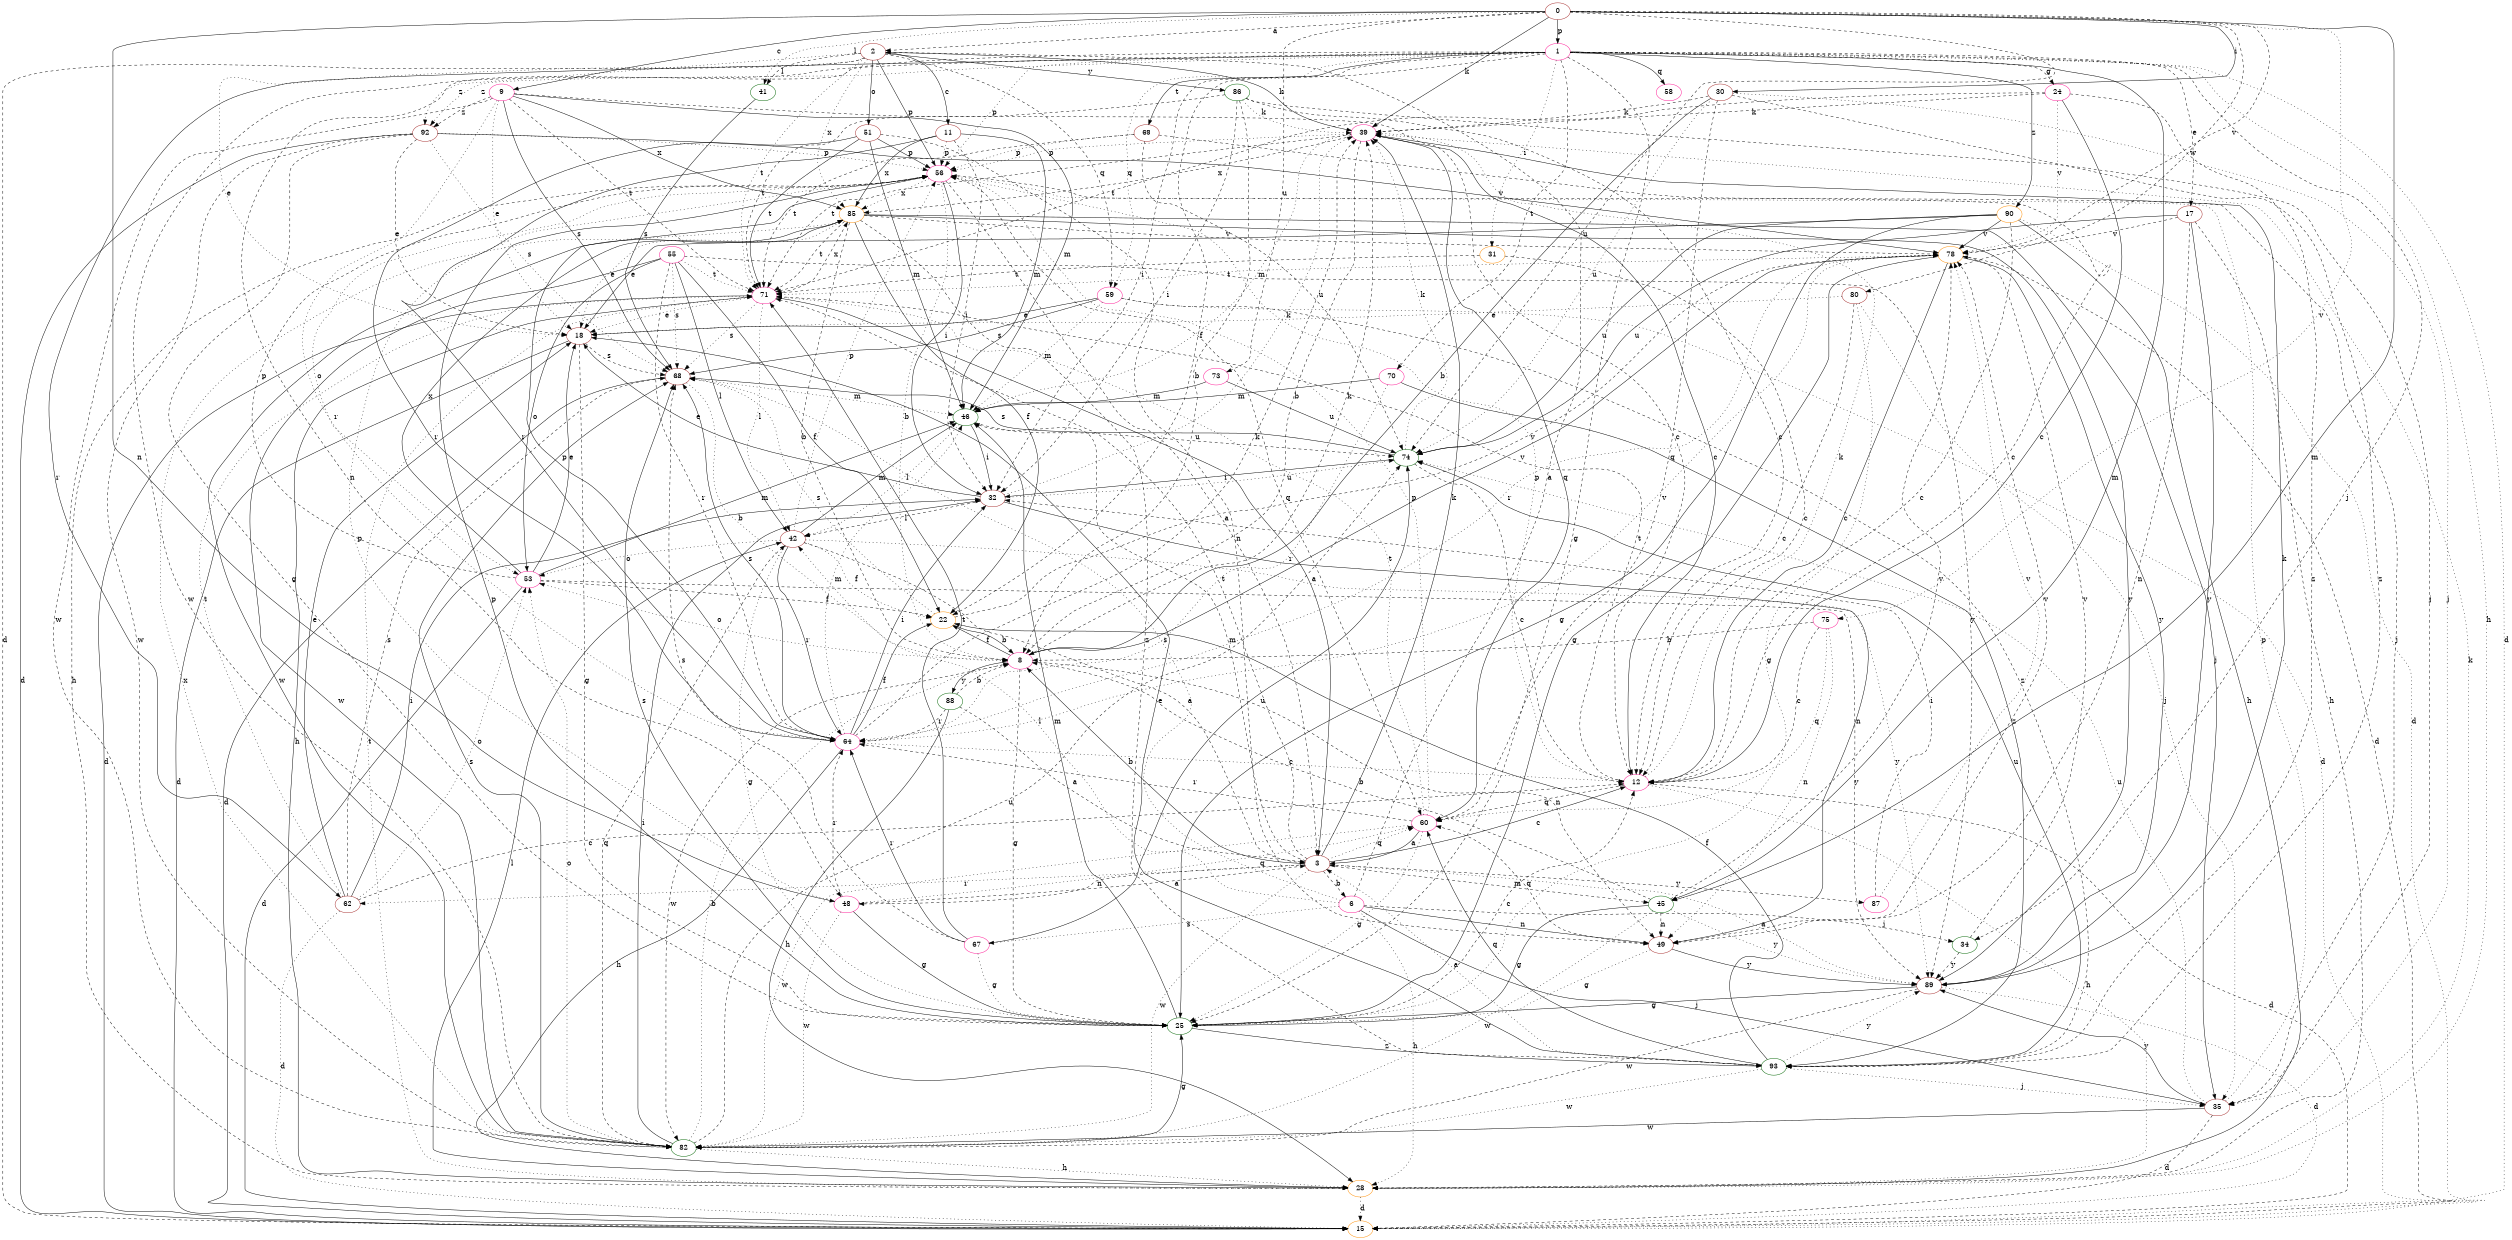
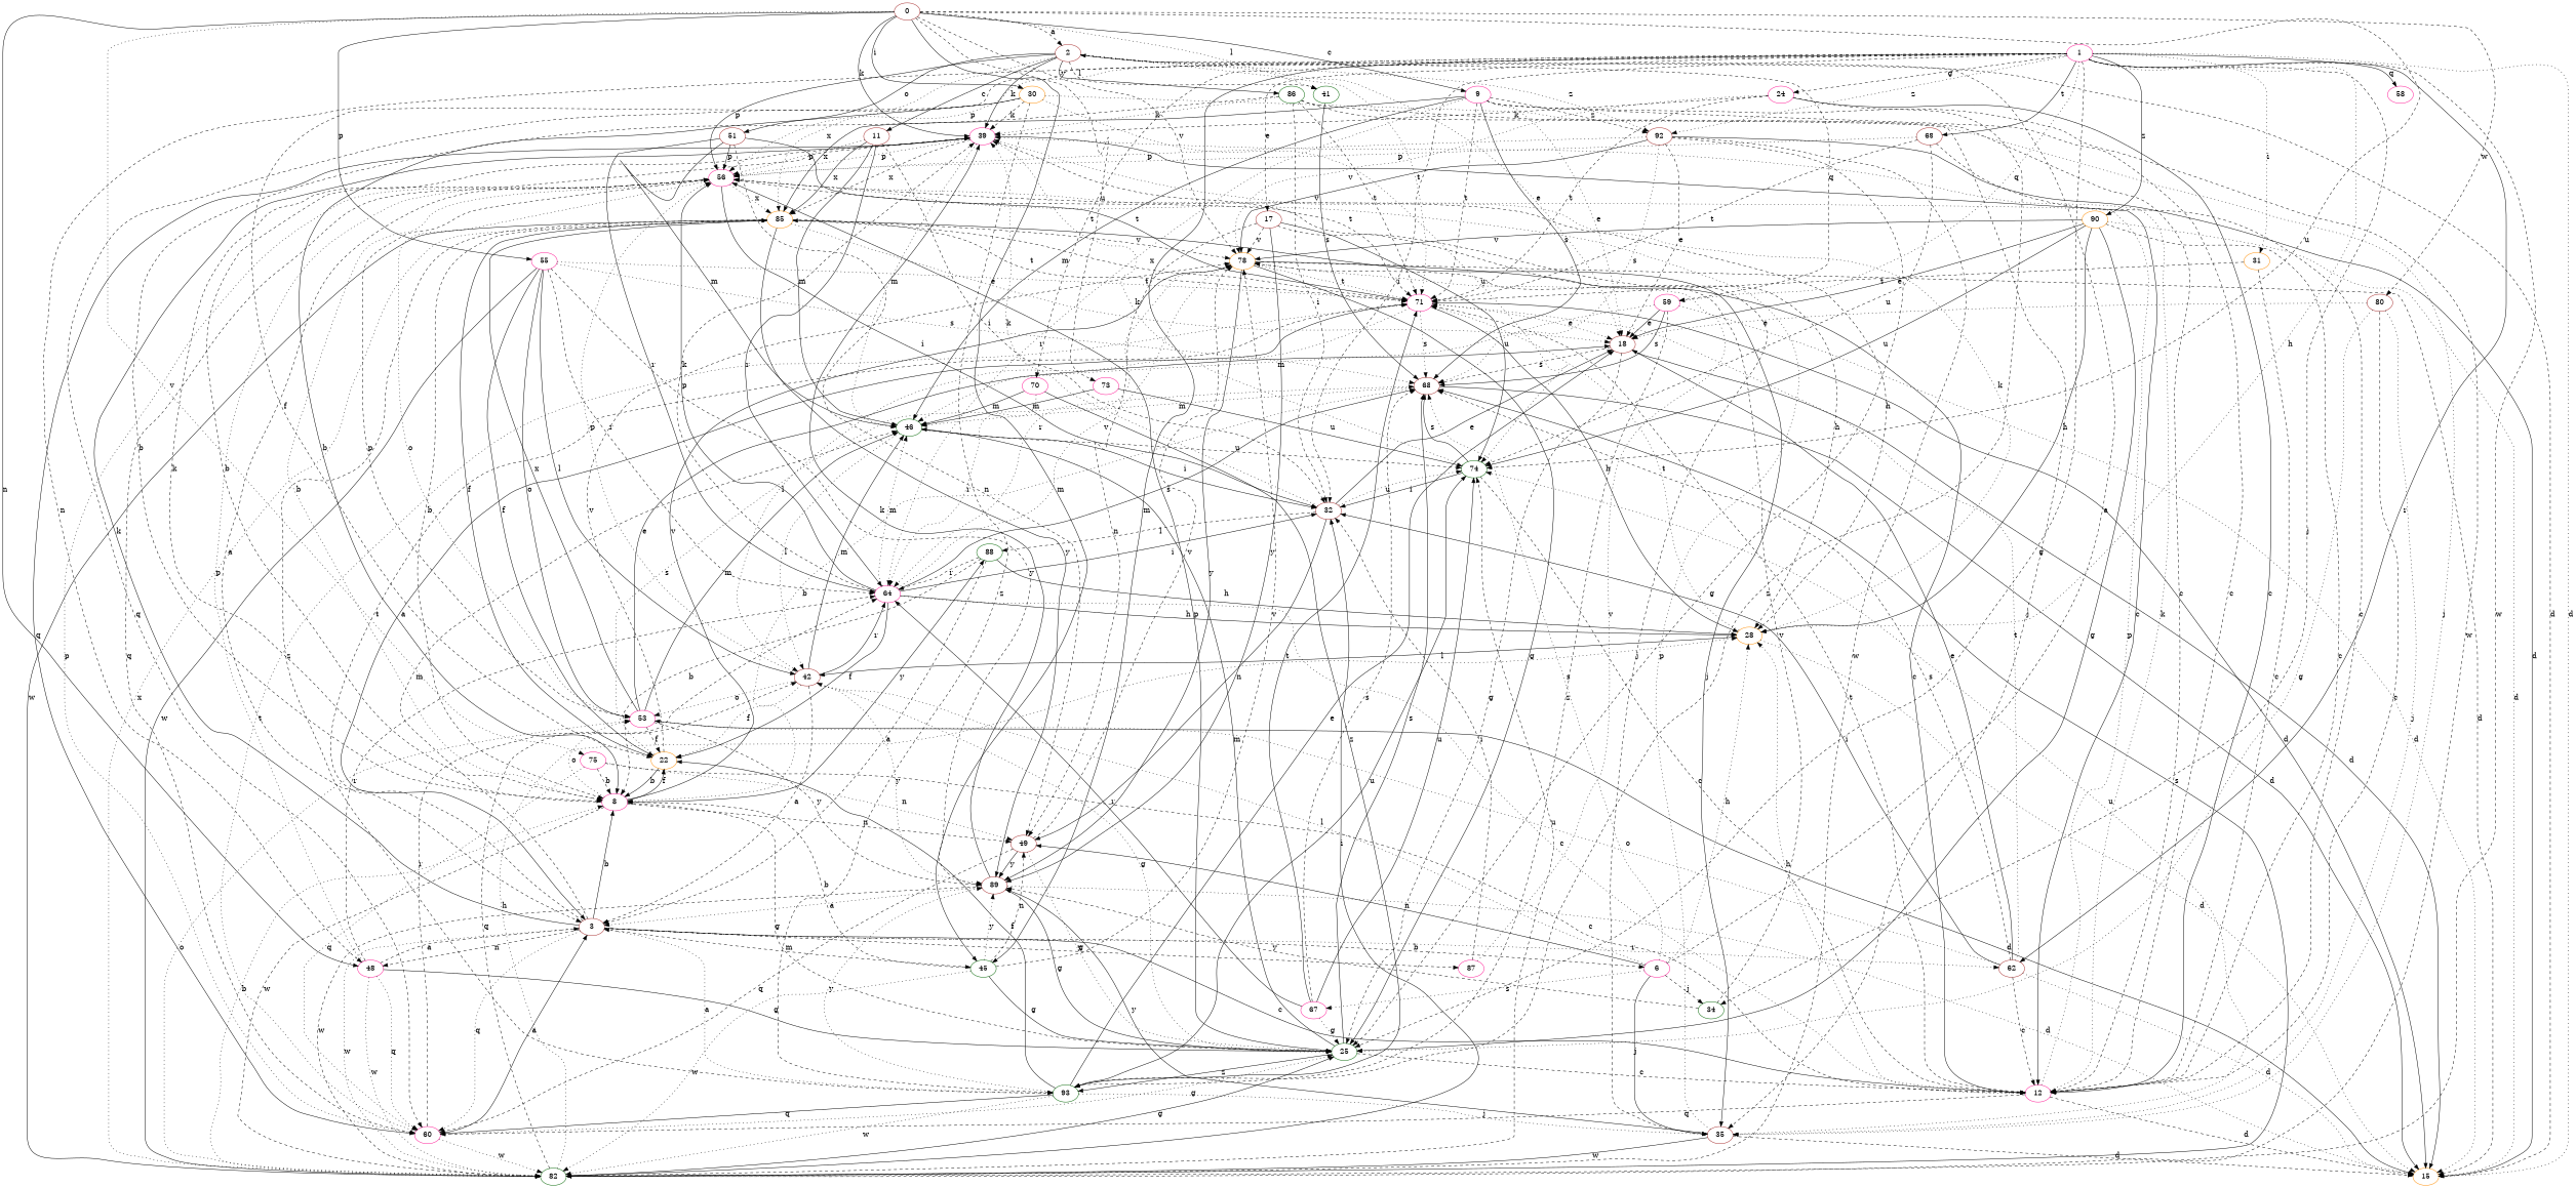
  strict digraph {
    node [color=deeppink]
    edge [style=solid]
    0 [color=brown]
    2 [color=brown]
    9
-   30 [color=brown]
+   30 [color=darkorange]
    39
    41 [color=darkgreen]
    45 [color=darkgreen]
    48
    55
    73
    74 [color=darkgreen]
    75
    78 [color=darkorange]
    80 [color=brown]
    15 [color=darkorange]
    56
    59
    92 [color=brown]
    11 [color=brown]
    18 [color=brown]
    51 [color=brown]
    71
    85 [color=darkorange]
    86 [color=darkgreen]
    82 [color=darkgreen]
    12
    46 [color=darkgreen]
    68 [color=brown]
    64
    8
    60
    35 [color=brown]
    93 [color=darkgreen]
    25 [color=darkgreen]
    49 [color=brown]
    89 [color=brown]
    3 [color=brown]
    22 [color=darkorange]
    42 [color=brown]
    53
    32 [color=brown]
    1
    17 [color=brown]
    24
    28 [color=darkorange]
    31 [color=darkorange]
    34 [color=darkgreen]
    58
    62 [color=brown]
    69 [color=brown]
    70
    90 [color=darkorange]
    6
    87
    67
    88 [color=darkgreen]
    0 -> 2 [label=a style=dashed]
    0 -> 9 [label=c]
    0 -> 30 [label=i]
    0 -> 39 [label=k]
    0 -> 41 [label=l style=dotted]
    0 -> 45 [label=m]
    0 -> 48 [label=n]
-   0 -> 1 [label=p]
+   0 -> 55 [label=p]
    0 -> 73 [label=u style=dashed]
    0 -> 74 [label=u style=dashed]
    0 -> 75 [label=v style=dotted]
    0 -> 78 [label=v style=dashed]
    0 -> 80 [label=w style=dashed]
    2 -> 39 [label=k]
    2 -> 41 [label=l style=dashed]
    2 -> 15 [label=d style=dashed]
    2 -> 56 [label=p]
    2 -> 59 [label=q style=dashed]
    2 -> 92 [label=z style=dotted]
    2 -> 11 [label=c]
    2 -> 18 [label=e style=dotted]
    2 -> 51 [label=o]
    2 -> 71 [label=t style=dotted]
    2 -> 85 [label=x style=dotted]
    2 -> 86 [label=y]
    9 -> 92 [label=z style=dashed]
    9 -> 18 [label=e style=dotted]
    9 -> 71 [label=t style=dashed]
    9 -> 85 [label=x]
    9 -> 82 [label=w style=dashed]
    9 -> 12 [label=c style=dashed]
    9 -> 46 [label=m]
    9 -> 68 [label=s]
    9 -> 64 [label=r style=dotted]
    30 -> 39 [label=k style=dashed]
    30 -> 74 [label=u style=dotted]
    30 -> 8 [label=b]
    30 -> 60 [label=q style=dashed]
    30 -> 35 [label=j style=dotted]
    30 -> 93 [label=z style=dashed]
    39 -> 56 [label=p style=dotted]
    39 -> 71 [label=t style=dashed]
    39 -> 85 [label=x style=dashed]
    39 -> 12 [label=c]
    39 -> 46 [label=m style=dotted]
    39 -> 8 [label=b style=dashed]
    39 -> 60 [label=q]
    41 -> 68 [label=s]
    45 -> 78 [label=v style=dashed]
    45 -> 82 [label=w style=dotted]
    45 -> 8 [label=b style=dashed]
    45 -> 25 [label=g]
    45 -> 49 [label=n style=dashed]
    45 -> 89 [label=y style=dotted]
    48 -> 56 [label=p style=dotted]
    48 -> 82 [label=w style=dotted]
    48 -> 64 [label=r style=dashed]
    48 -> 60 [label=q style=dotted]
    48 -> 25 [label=g]
    48 -> 3 [label=a style=dashed]
    55 -> 71 [label=t style=dotted]
    55 -> 82 [label=w]
    55 -> 68 [label=s style=dotted]
    55 -> 64 [label=r style=dashed]
    55 -> 89 [label=y style=dashed]
    55 -> 22 [label=f]
    55 -> 42 [label=l]
    55 -> 53 [label=o]
    73 -> 74 [label=u]
    73 -> 46 [label=m]
    74 -> 39 [label=k style=dotted]
    74 -> 12 [label=c style=dashed]
    74 -> 68 [label=s]
    74 -> 32 [label=i]
    75 -> 12 [label=c style=dashed]
    75 -> 8 [label=b style=dashed]
    75 -> 60 [label=q style=dotted]
    75 -> 49 [label=n style=dotted]
    78 -> 15 [label=d style=dashed]
    78 -> 71 [label=t style=dotted]
    78 -> 12 [label=c]
    78 -> 64 [label=r style=dotted]
    78 -> 25 [label=g]
    78 -> 89 [label=y]
    80 -> 18 [label=e style=dotted]
    80 -> 12 [label=c style=dashed]
    80 -> 35 [label=j style=dotted]
    80 -> 25 [label=g style=dotted]
    56 -> 85 [label=x style=dotted]
    56 -> 8 [label=b style=dotted]
    56 -> 60 [label=q style=dashed]
    56 -> 35 [label=j style=dashed]
    56 -> 3 [label=a style=dashed]
    56 -> 53 [label=o style=dotted]
    56 -> 32 [label=i]
    56 -> 28 [label=h style=dashed]
    59 -> 15 [label=d style=dotted]
    59 -> 18 [label=e]
    59 -> 46 [label=m style=dotted]
    59 -> 68 [label=s]
    59 -> 93 [label=z style=dashed]
    92 -> 78 [label=v]
    92 -> 15 [label=d]
    92 -> 56 [label=p style=dotted]
    92 -> 18 [label=e style=dashed]
    92 -> 82 [label=w style=dashed]
    92 -> 68 [label=s style=dotted]
    92 -> 25 [label=g style=dashed]
    11 -> 56 [label=p style=dotted]
    11 -> 85 [label=x]
    11 -> 46 [label=m]
    11 -> 64 [label=r]
    11 -> 32 [label=i style=dashed]
    18 -> 15 [label=d]
    18 -> 68 [label=s style=dashed]
    18 -> 25 [label=g style=dashed]
    51 -> 56 [label=p]
    51 -> 71 [label=t]
    51 -> 46 [label=m]
    51 -> 64 [label=r]
    51 -> 49 [label=n style=dashed]
    71 -> 15 [label=d]
    71 -> 18 [label=e style=dotted]
    71 -> 85 [label=x style=dashed]
    71 -> 68 [label=s style=dotted]
    71 -> 3 [label=a]
    71 -> 42 [label=l style=dotted]
    71 -> 28 [label=h]
    85 -> 78 [label=v style=dashed]
    85 -> 18 [label=e style=dotted]
    85 -> 71 [label=t style=dashed]
    85 -> 82 [label=w]
    85 -> 8 [label=b style=dashed]
    85 -> 35 [label=j]
    85 -> 93 [label=z style=dashed]
    85 -> 89 [label=y]
    85 -> 22 [label=f]
    86 -> 39 [label=k style=dotted]
    86 -> 71 [label=t style=dashed]
    86 -> 12 [label=c style=dashed]
    86 -> 8 [label=b style=dashed]
    86 -> 35 [label=j style=dashed]
    86 -> 32 [label=i style=dashed]
    82 -> 74 [label=u style=dashed]
    82 -> 85 [label=x style=dotted]
    82 -> 68 [label=s]
    82 -> 8 [label=b style=dotted]
    82 -> 25 [label=g]
    82 -> 42 [label=q style=dashed]
    82 -> 53 [label=o style=dotted]
    82 -> 32 [label=i]
    82 -> 28 [label=h style=dotted]
    12 -> 39 [label=k style=dotted]
    12 -> 15 [label=d style=dashed]
    12 -> 56 [label=p style=dotted]
    12 -> 71 [label=t style=dashed]
    12 -> 60 [label=q style=dashed]
    12 -> 28 [label=h style=dotted]
    46 -> 74 [label=u style=dashed]
    46 -> 42 [label=l style=dotted]
    46 -> 32 [label=i]
    68 -> 15 [label=d]
    68 -> 46 [label=m style=dotted]
    68 -> 8 [label=b style=dotted]
    64 -> 39 [label=k style=dashed]
    64 -> 78 [label=v style=dotted]
    64 -> 56 [label=p]
    64 -> 12 [label=c style=dotted]
    64 -> 46 [label=m style=dotted]
    64 -> 68 [label=s]
    64 -> 22 [label=f]
    64 -> 32 [label=i]
    64 -> 28 [label=h]
    8 -> 39 [label=k style=dashed]
    8 -> 78 [label=v]
    8 -> 82 [label=w style=dashed]
    8 -> 25 [label=g style=dashed]
    8 -> 49 [label=n style=dashed]
    8 -> 22 [label=f]
    8 -> 53 [label=o style=dotted]
    8 -> 88 [label=y]
    60 -> 56 [label=p style=dotted]
    60 -> 71 [label=t style=dotted]
    60 -> 82 [label=w style=dotted]
    60 -> 64 [label=r style=dashed]
    60 -> 25 [label=g style=dotted]
    60 -> 3 [label=a]
    35 -> 74 [label=u style=dotted]
    35 -> 15 [label=d style=dashed]
    35 -> 56 [label=p style=dotted]
    35 -> 82 [label=w]
    35 -> 89 [label=y]
    93 -> 74 [label=u]
    93 -> 18 [label=e]
    93 -> 82 [label=w style=dotted]
    93 -> 60 [label=q]
    93 -> 35 [label=j style=dotted]
    93 -> 89 [label=y style=dotted]
    93 -> 3 [label=a style=dotted]
    93 -> 22 [label=f]
    25 -> 56 [label=p]
    25 -> 12 [label=c style=dashed]
    25 -> 46 [label=m]
    25 -> 68 [label=s]
    25 -> 93 [label=z]
    49 -> 78 [label=v style=dashed]
    49 -> 60 [label=q style=dashed]
    49 -> 25 [label=g style=dotted]
    49 -> 89 [label=y]
    89 -> 39 [label=k]
    89 -> 15 [label=d style=dotted]
    89 -> 82 [label=w style=dashed]
    89 -> 25 [label=g]
    89 -> 3 [label=a style=dotted]
    3 -> 39 [label=k]
    3 -> 45 [label=m style=dashed]
    3 -> 48 [label=n style=dashed]
    3 -> 71 [label=t style=dashed]
    3 -> 82 [label=w style=dotted]
    3 -> 12 [label=c]
    3 -> 46 [label=m style=dashed]
    3 -> 8 [label=b]
    3 -> 60 [label=q style=dotted]
    3 -> 62 [label=r style=dotted]
    3 -> 6 [label=b style=dashed]
    3 -> 87 [label=y style=dashed]
    22 -> 78 [label=v style=dashed]
    22 -> 68 [label=s style=dotted]
    22 -> 8 [label=b]
    42 -> 56 [label=p style=dotted]
    42 -> 46 [label=m]
    42 -> 64 [label=r]
    42 -> 25 [label=g style=dotted]
    42 -> 89 [label=y style=dotted]
    42 -> 3 [label=a style=dashed]
    42 -> 22 [label=f style=dotted]
    42 -> 53 [label=o style=dotted]
    53 -> 15 [label=d]
    53 -> 56 [label=p style=dashed]
    53 -> 18 [label=e]
    53 -> 85 [label=x]
    53 -> 46 [label=m]
    53 -> 89 [label=y style=dashed]
    53 -> 22 [label=f style=dashed]
    32 -> 39 [label=k style=dotted]
    32 -> 74 [label=u style=dotted]
    32 -> 18 [label=e]
    32 -> 49 [label=n]
-   32 -> 42 [label=l style=dashed]
+   32 -> 88 [label=l style=dashed]
    1 -> 45 [label=m]
    1 -> 48 [label=n style=dashed]
    1 -> 15 [label=d style=dotted]
    1 -> 56 [label=p style=dotted]
    1 -> 59 [label=q style=dotted]
    1 -> 92 [label=z style=dotted]
    1 -> 82 [label=w style=dashed]
    1 -> 25 [label=g style=dashed]
    1 -> 22 [label=f style=dashed]
    1 -> 32 [label=i style=dashed]
    1 -> 17 [label=e style=dashed]
    1 -> 24 [label=g style=dashed]
    1 -> 28 [label=h style=dotted]
    1 -> 31 [label=i style=dotted]
    1 -> 34 [label=j style=dashed]
    1 -> 58 [label=q]
    1 -> 62 [label=r]
    1 -> 69 [label=t]
    1 -> 70 [label=t style=dashed]
    1 -> 90 [label=z]
    17 -> 74 [label=u]
    17 -> 78 [label=v style=dashed]
    17 -> 49 [label=n style=dashed]
    17 -> 89 [label=y]
    17 -> 28 [label=h style=dashed]
    24 -> 39 [label=k style=dashed]
    24 -> 78 [label=v style=dotted]
    24 -> 71 [label=t style=dashed]
    24 -> 12 [label=c]
    24 -> 93 [label=z style=dashed]
    28 -> 39 [label=k style=dotted]
    28 -> 15 [label=d style=dotted]
    28 -> 71 [label=t style=dotted]
    28 -> 42 [label=l]
    31 -> 71 [label=t style=dashed]
    31 -> 12 [label=c style=dashed]
    34 -> 78 [label=v style=dashed]
    34 -> 89 [label=y style=dashed]
    62 -> 15 [label=d style=dotted]
    62 -> 18 [label=e]
    62 -> 71 [label=t style=dotted]
    62 -> 12 [label=c style=dashed]
    62 -> 68 [label=s style=dashed]
    62 -> 53 [label=o style=dotted]
    62 -> 32 [label=i]
    69 -> 74 [label=u style=dashed]
    69 -> 56 [label=p style=dotted]
    69 -> 71 [label=t style=dashed]
    69 -> 12 [label=c style=dashed]
    70 -> 46 [label=m]
    70 -> 64 [label=r style=dotted]
    70 -> 93 [label=z]
    90 -> 74 [label=u]
    90 -> 78 [label=v]
    90 -> 15 [label=d style=dotted]
    90 -> 18 [label=e]
    90 -> 12 [label=c style=dashed]
    90 -> 25 [label=g]
    90 -> 28 [label=h]
    6 -> 2 [label=a style=dashed]
    6 -> 68 [label=s style=dotted]
    6 -> 35 [label=j]
    6 -> 49 [label=n]
    6 -> 42 [label=l style=dotted]
    6 -> 28 [label=h style=dotted]
    6 -> 34 [label=j style=dashed]
    6 -> 67 [label=s style=dotted]
    87 -> 78 [label=v style=dotted]
    87 -> 32 [label=i style=dashed]
    67 -> 74 [label=u]
    67 -> 71 [label=t]
    67 -> 68 [label=s style=dashed]
    67 -> 64 [label=r]
    67 -> 25 [label=g style=dotted]
    88 -> 64 [label=r style=dashed]
    88 -> 8 [label=b style=dashed]
    88 -> 3 [label=a style=dashed]
    88 -> 28 [label=h]
  }
